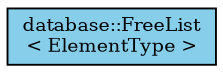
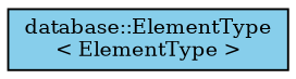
  digraph {
    rankdir=TB
    fontname="DejaVu Serif"
-   n1 [color=black fillcolor=skyblue fontname="DejaVu Serif" fontsize=10 height=0.2 label="database::FreeList\l\< ElementType \>" shape=record style=filled width=0.4]
+   n1 [color=black fillcolor=skyblue fontname="DejaVu Serif" fontsize=10 height=0.2 label="database::ElementType\l\< ElementType \>" shape=record style=filled width=0.4]
  }
